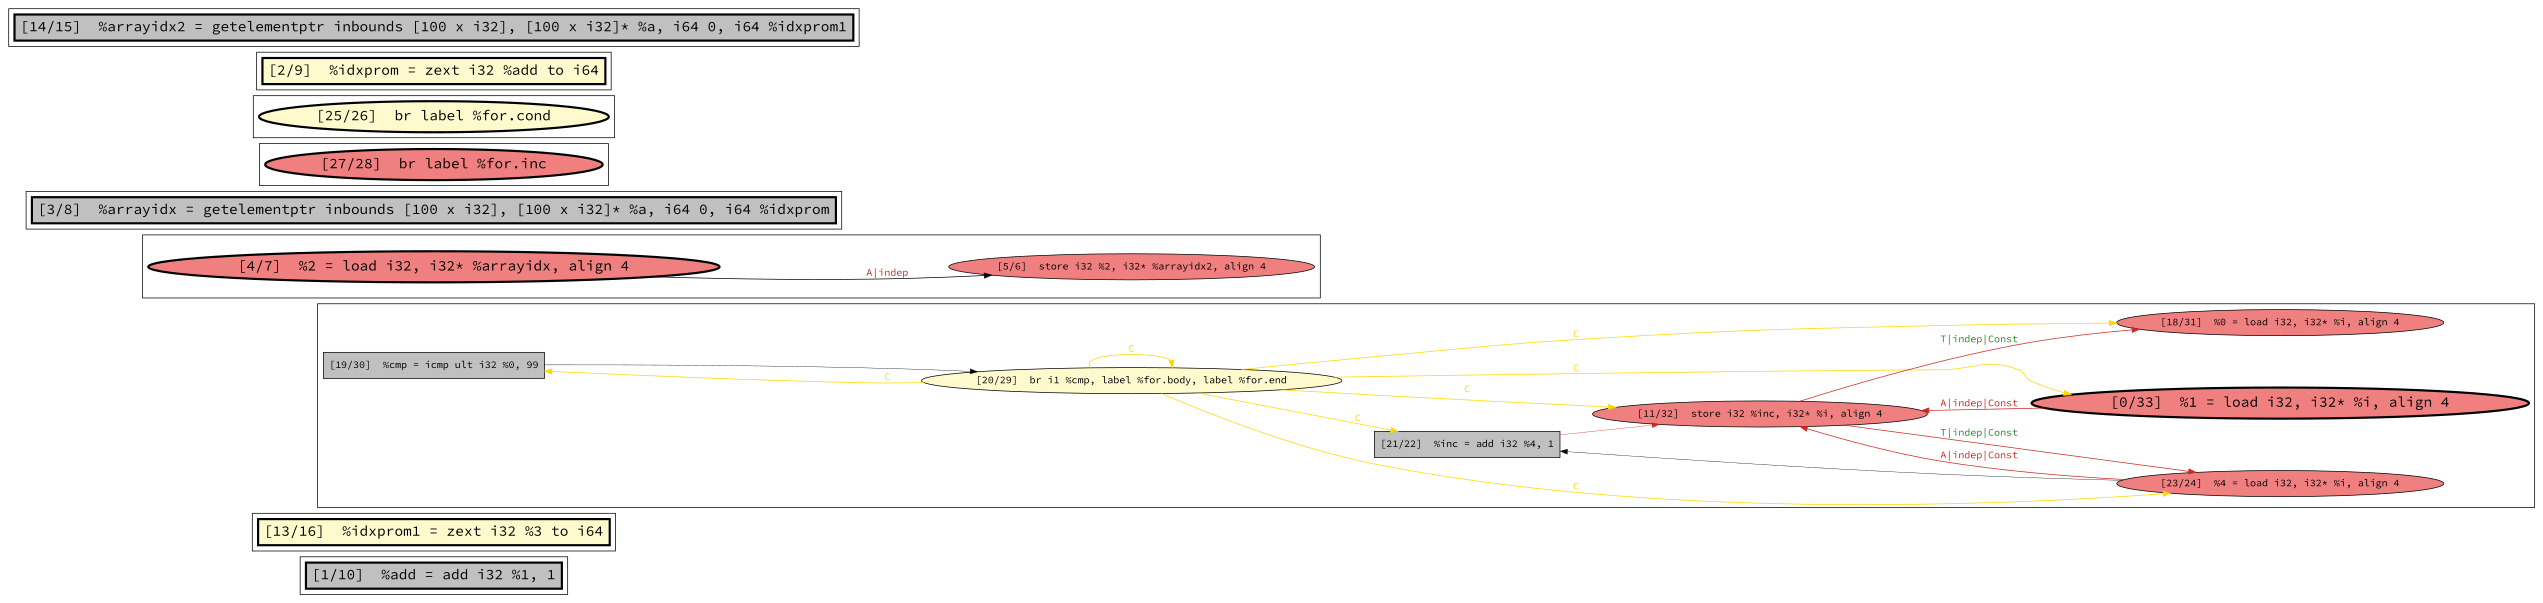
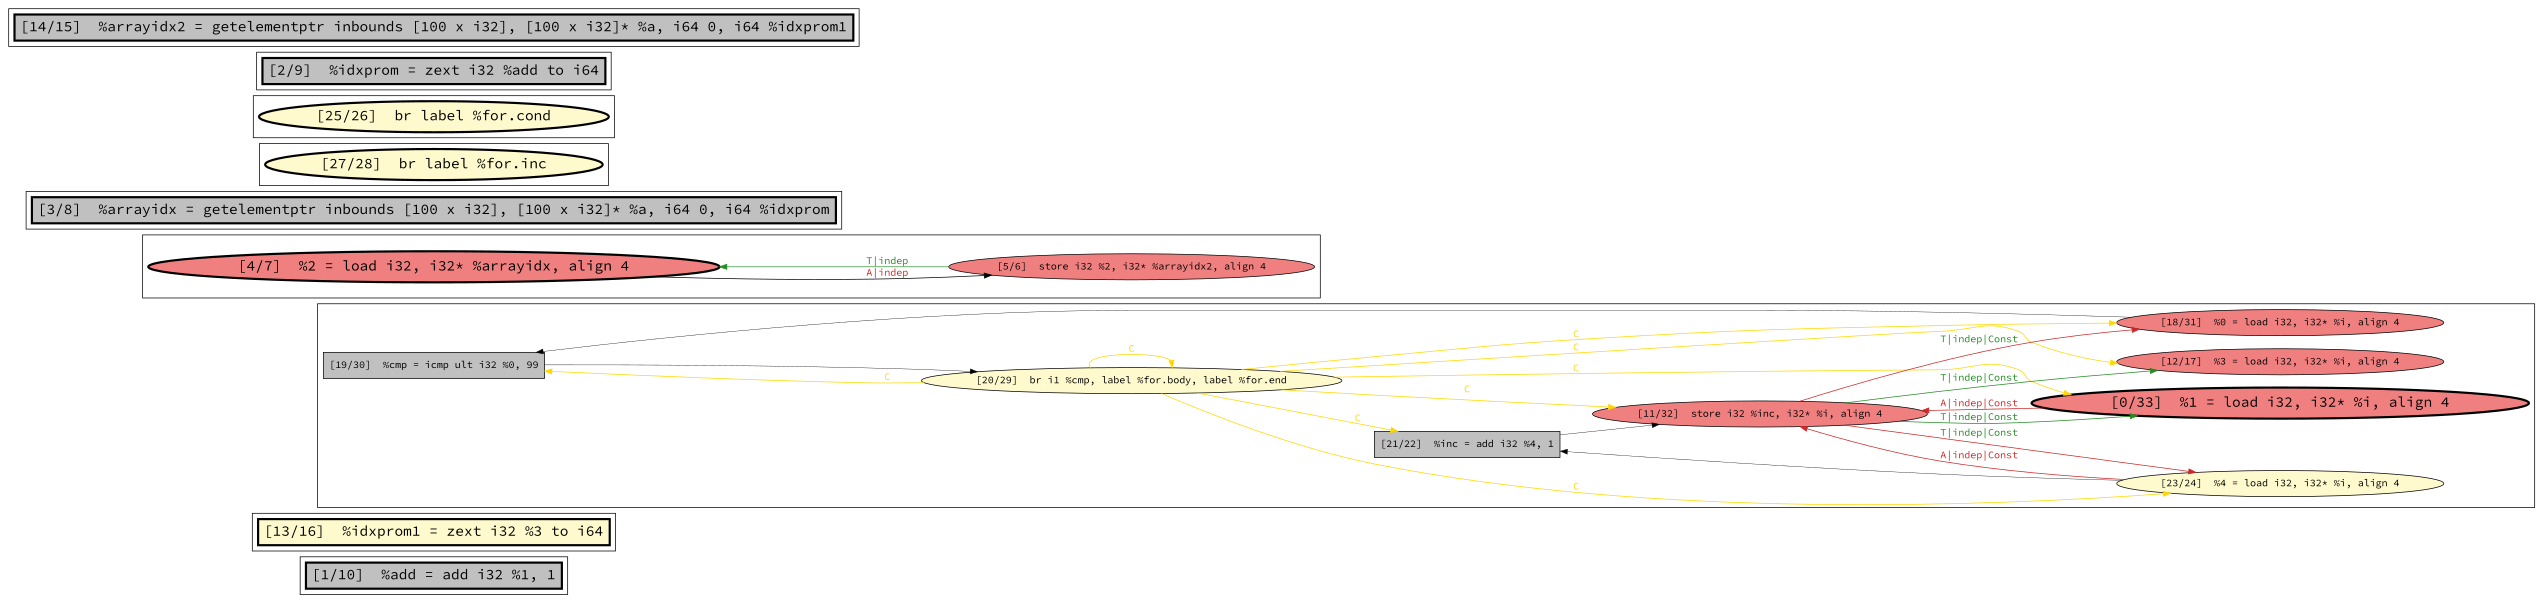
  digraph {
    fontname="Source Code Pro"
    rankdir=LR
    node [fillcolor=lightcoral fontname="Source Code Pro" fontsize=20 penwidth=3.0 shape=ellipse style=filled]
    edge [color=gold fontcolor=gold fontname="Source Code Pro" penwidth=1.0 style=solid]
    n1 [fillcolor=grey label="[1/10]  %add = add i32 %1, 1" shape=rectangle]
    n2 [fillcolor=lemonchiffon label="[13/16]  %idxprom1 = zext i32 %3 to i64" shape=rectangle]
    n3 [fillcolor=grey label="[19/30]  %cmp = icmp ult i32 %0, 99" shape=rectangle fontsize="" penwidth=""]
    n4 [fillcolor=lemonchiffon label="[20/29]  br i1 %cmp, label %for.body, label %for.end" fontsize="" penwidth=""]
+   n5 [label="[12/17]  %3 = load i32, i32* %i, align 4" fontsize="" penwidth=""]
    n6 [label="[11/32]  store i32 %inc, i32* %i, align 4" fontsize="" penwidth=""]
-   n7 [label="[23/24]  %4 = load i32, i32* %i, align 4" fontsize="" penwidth=""]
+   n7 [fillcolor=lemonchiffon label="[23/24]  %4 = load i32, i32* %i, align 4" fontsize="" penwidth=""]
    n8 [label="[18/31]  %0 = load i32, i32* %i, align 4" fontsize="" penwidth=""]
    n9 [label="[0/33]  %1 = load i32, i32* %i, align 4"]
    n10 [fillcolor=grey label="[21/22]  %inc = add i32 %4, 1" shape=rectangle fontsize="" penwidth=""]
    n11 [label="[4/7]  %2 = load i32, i32* %arrayidx, align 4"]
    n12 [label="[5/6]  store i32 %2, i32* %arrayidx2, align 4" fontsize="" penwidth=""]
    n13 [fillcolor=grey label="[3/8]  %arrayidx = getelementptr inbounds [100 x i32], [100 x i32]* %a, i64 0, i64 %idxprom" shape=rectangle]
-   n14 [label="[27/28]  br label %for.inc"]
+   n14 [fillcolor=lemonchiffon label="[27/28]  br label %for.inc"]
    n15 [fillcolor=lemonchiffon label="[25/26]  br label %for.cond"]
-   n16 [fillcolor=lemonchiffon label="[2/9]  %idxprom = zext i32 %add to i64" shape=rectangle]
+   n16 [fillcolor=grey label="[2/9]  %idxprom = zext i32 %add to i64" shape=rectangle]
    n17 [fillcolor=grey label="[14/15]  %arrayidx2 = getelementptr inbounds [100 x i32], [100 x i32]* %a, i64 0, i64 %idxprom1" shape=rectangle]
    subgraph cluster_1 {
      n1
    }
    subgraph cluster_2 {
      n2
    }
    subgraph cluster_3 {
      n3
      n4
+     n5
      n6
      n7
      n8
      n9
      n10
    }
    subgraph cluster_4 {
      n11
      n12
    }
    subgraph cluster_5 {
      n13
    }
    subgraph cluster_6 {
      n14
    }
    subgraph cluster_7 {
      n15
    }
    subgraph cluster_8 {
      n16
    }
    subgraph cluster_9 {
      n17
    }
    n3 -> n4 [color=black fontcolor=black penwidth=0.5]
    n4 -> n3 [label=C]
    n4 -> n4 [label=C]
+   n4 -> n5 [label=C]
    n4 -> n6 [label=C]
    n4 -> n7 [label=C]
    n4 -> n8 [label=C]
    n4 -> n9 [label=C]
    n4 -> n10 [label=C]
+   n6 -> n5 [color=forestgreen fontcolor=forestgreen label="T|indep|Const"]
    n6 -> n7 [color=firebrick3 fontcolor=forestgreen label="T|indep|Const"]
    n6 -> n8 [color=firebrick3 fontcolor=forestgreen label="T|indep|Const"]
+   n6 -> n9 [color=forestgreen fontcolor=forestgreen label="T|indep|Const"]
    n7 -> n6 [color=firebrick3 fontcolor=firebrick3 label="A|indep|Const"]
    n7 -> n10 [color=black fontcolor=black penwidth=0.5]
+   n8 -> n3 [color=black fontcolor=black penwidth=0.5]
    n9 -> n6 [color=firebrick3 fontcolor=firebrick3 label="A|indep|Const"]
-   n10 -> n6 [color=firebrick3 fontcolor=black penwidth=0.5]
+   n10 -> n6 [color=black fontcolor=black penwidth=0.5]
    n11 -> n12 [color=black fontcolor=firebrick3 label="A|indep"]
+   n12 -> n11 [color=forestgreen fontcolor=forestgreen label="T|indep"]
  }
